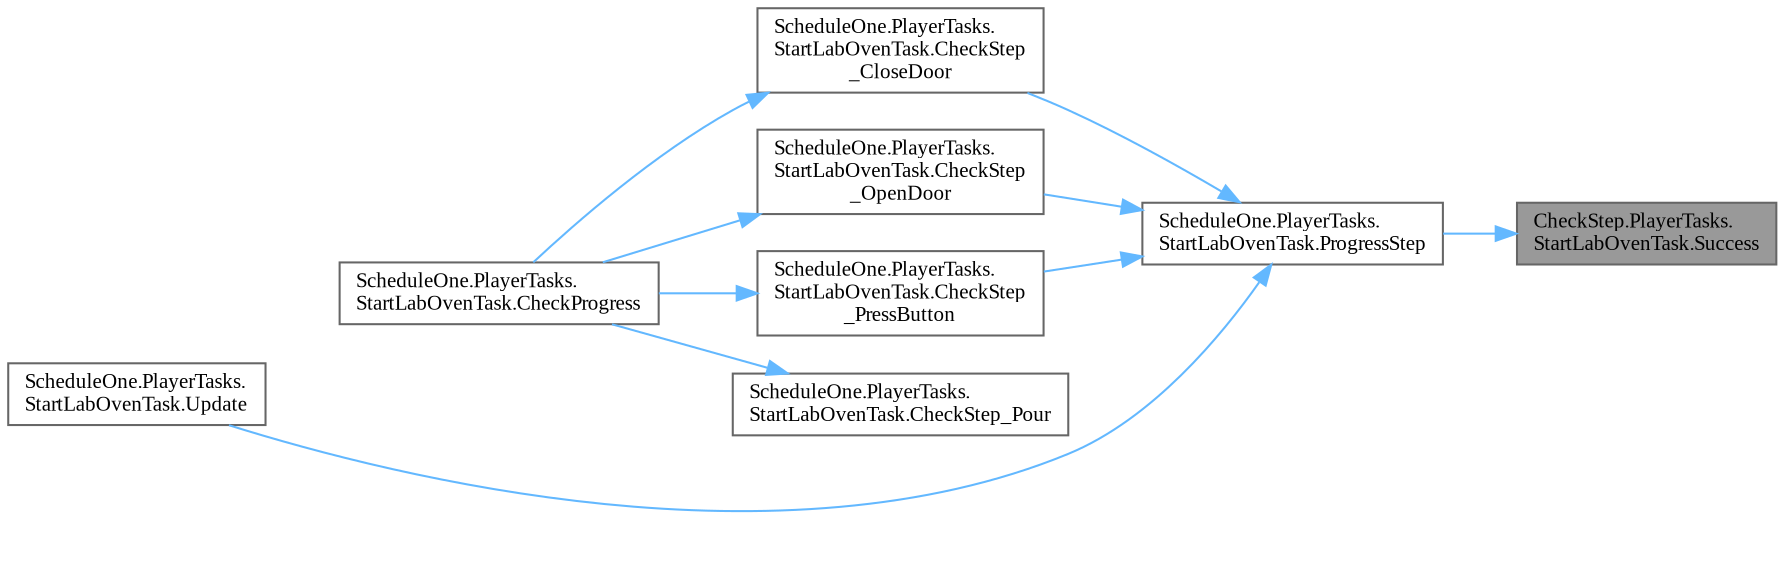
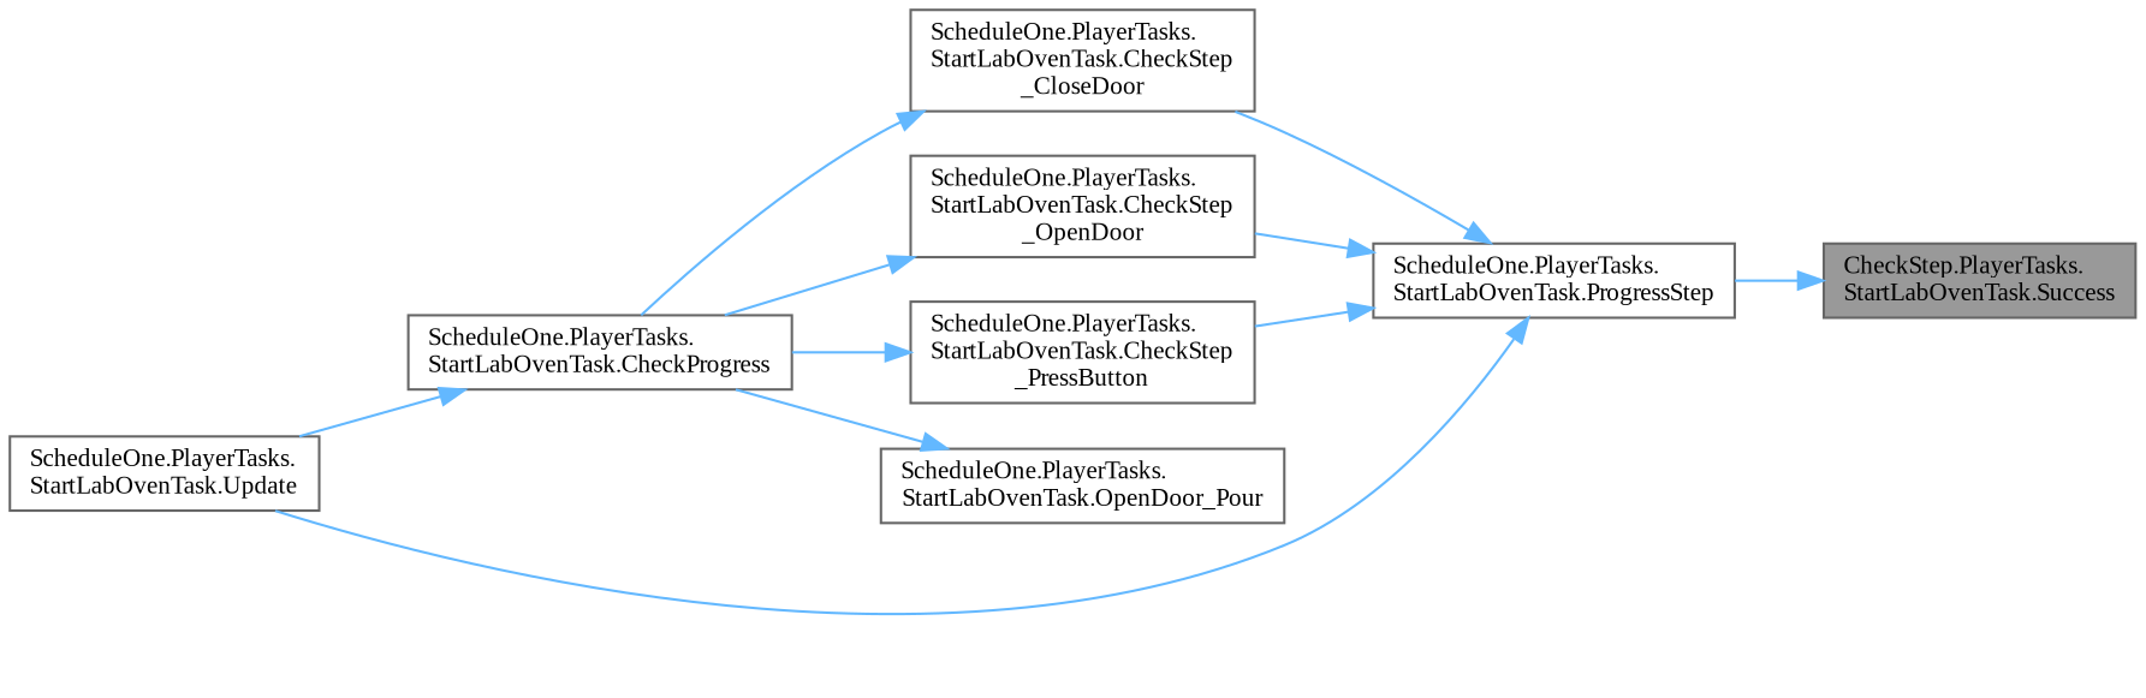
  digraph {
    fontname="Liberation Serif"
    rankdir=RL
    node [color=grey40 fillcolor=white fontname="Liberation Serif" fontsize=10 shape=box style=filled]
    edge [color=steelblue1 dir=back fontname="Liberation Serif" fontsize=10 labelfontname=Helvetica labelfontsize=10 style=solid]
    n1 [color=gray40 fillcolor=grey60 fontcolor=black height=0.2 label="CheckStep.PlayerTasks.\lStartLabOvenTask.Success" width=0.4]
    n2 [height=0.2 label="ScheduleOne.PlayerTasks.\lStartLabOvenTask.ProgressStep" width=0.4]
    n3 [height=0.2 label="ScheduleOne.PlayerTasks.\lStartLabOvenTask.CheckStep\l_CloseDoor" width=0.4]
    n4 [height=0.2 label="ScheduleOne.PlayerTasks.\lStartLabOvenTask.CheckStep\l_OpenDoor" width=0.4]
    n5 [height=0.2 label="ScheduleOne.PlayerTasks.\lStartLabOvenTask.CheckStep\l_PressButton" width=0.4]
    n6 [height=0.2 label="ScheduleOne.PlayerTasks.\lStartLabOvenTask.Update" width=0.4]
    n7 [height=0.2 label="ScheduleOne.PlayerTasks.\lStartLabOvenTask.CheckProgress" width=0.4]
-   n8 [height=0.2 label="ScheduleOne.PlayerTasks.\lStartLabOvenTask.CheckStep_Pour" width=0.4]
+   n8 [height=0.2 label="ScheduleOne.PlayerTasks.\lStartLabOvenTask.OpenDoor_Pour" width=0.4]
    n1 -> n2
    n2 -> n3
    n2 -> n4
    n2 -> n5
    n2 -> n6
    n3 -> n7
    n4 -> n7
    n5 -> n7
+   n7 -> n6
    n8 -> n7
  }
